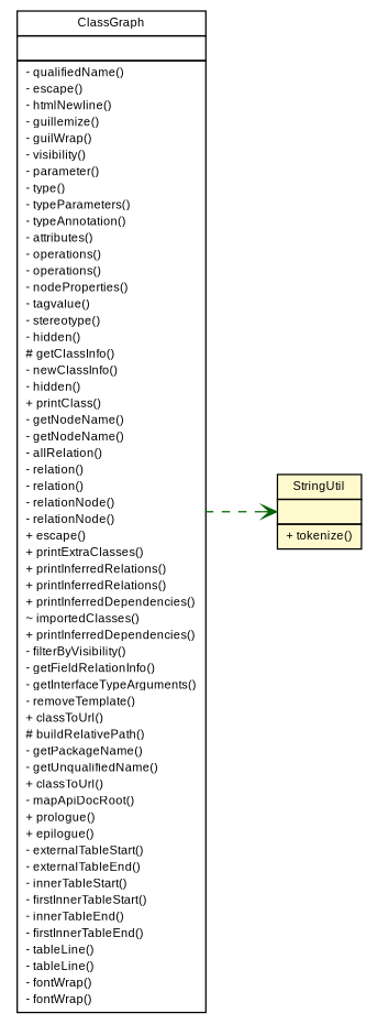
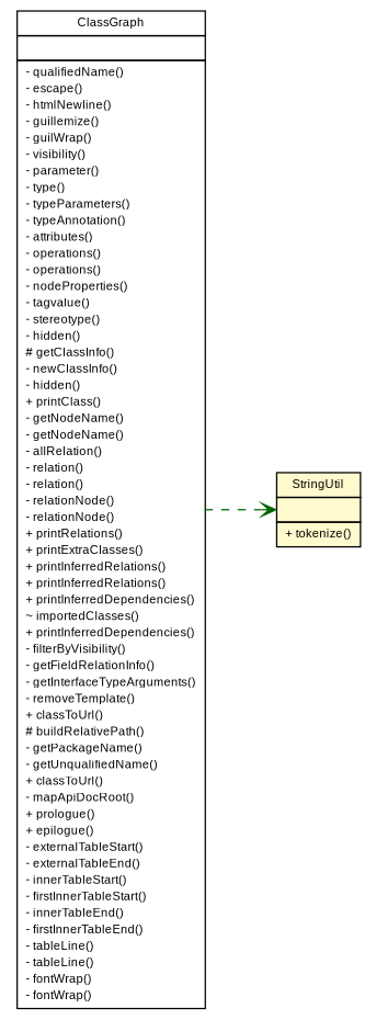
  digraph {
    nodesep=0.25
    ranksep=0.5
    rankdir=LR
    node [fontcolor=black fontname=arial fontsize=9.0 shape=plaintext]
    n1 [label=<<table title="org.umlgraph.doclet.StringUtil" border="0" cellborder="1" cellspacing="0" cellpadding="2" port="p" bgcolor="lemonChiffon" href="./StringUtil.html" target="_parent"> 		<tr><td><table border="0" cellspacing="0" cellpadding="1"> <tr><td align="center" balign="center"> StringUtil </td></tr> 		</table></td></tr> 		<tr><td><table border="0" cellspacing="0" cellpadding="1"> <tr><td align="left" balign="left">  </td></tr> 		</table></td></tr> 		<tr><td><table border="0" cellspacing="0" cellpadding="1"> <tr><td align="left" balign="left"> + tokenize() </td></tr> 		</table></td></tr> 		</table>>]
-   n2 [label=<<table title="org.umlgraph.doclet.ClassGraph" border="0" cellborder="1" cellspacing="0" cellpadding="2" port="p" href="./ClassGraph.html" target="_parent"> 		<tr><td><table border="0" cellspacing="0" cellpadding="1"> <tr><td align="center" balign="center"> ClassGraph </td></tr> 		</table></td></tr> 		<tr><td><table border="0" cellspacing="0" cellpadding="1"> <tr><td align="left" balign="left">  </td></tr> 		</table></td></tr> 		<tr><td><table border="0" cellspacing="0" cellpadding="1"> <tr><td align="left" balign="left"> - qualifiedName() </td></tr> <tr><td align="left" balign="left"> - escape() </td></tr> <tr><td align="left" balign="left"> - htmlNewline() </td></tr> <tr><td align="left" balign="left"> - guillemize() </td></tr> <tr><td align="left" balign="left"> - guilWrap() </td></tr> <tr><td align="left" balign="left"> - visibility() </td></tr> <tr><td align="left" balign="left"> - parameter() </td></tr> <tr><td align="left" balign="left"> - type() </td></tr> <tr><td align="left" balign="left"> - typeParameters() </td></tr> <tr><td align="left" balign="left"> - typeAnnotation() </td></tr> <tr><td align="left" balign="left"> - attributes() </td></tr> <tr><td align="left" balign="left"> - operations() </td></tr> <tr><td align="left" balign="left"> - operations() </td></tr> <tr><td align="left" balign="left"> - nodeProperties() </td></tr> <tr><td align="left" balign="left"> - tagvalue() </td></tr> <tr><td align="left" balign="left"> - stereotype() </td></tr> <tr><td align="left" balign="left"> - hidden() </td></tr> <tr><td align="left" balign="left"> # getClassInfo() </td></tr> <tr><td align="left" balign="left"> - newClassInfo() </td></tr> <tr><td align="left" balign="left"> - hidden() </td></tr> <tr><td align="left" balign="left"> + printClass() </td></tr> <tr><td align="left" balign="left"> - getNodeName() </td></tr> <tr><td align="left" balign="left"> - getNodeName() </td></tr> <tr><td align="left" balign="left"> - allRelation() </td></tr> <tr><td align="left" balign="left"> - relation() </td></tr> <tr><td align="left" balign="left"> - relation() </td></tr> <tr><td align="left" balign="left"> - relationNode() </td></tr> <tr><td align="left" balign="left"> - relationNode() </td></tr> <tr><td align="left" balign="left"> + escape() </td></tr> <tr><td align="left" balign="left"> + printExtraClasses() </td></tr> <tr><td align="left" balign="left"> + printInferredRelations() </td></tr> <tr><td align="left" balign="left"> + printInferredRelations() </td></tr> <tr><td align="left" balign="left"> + printInferredDependencies() </td></tr> <tr><td align="left" balign="left"> ~ importedClasses() </td></tr> <tr><td align="left" balign="left"> + printInferredDependencies() </td></tr> <tr><td align="left" balign="left"> - filterByVisibility() </td></tr> <tr><td align="left" balign="left"> - getFieldRelationInfo() </td></tr> <tr><td align="left" balign="left"> - getInterfaceTypeArguments() </td></tr> <tr><td align="left" balign="left"> - removeTemplate() </td></tr> <tr><td align="left" balign="left"> + classToUrl() </td></tr> <tr><td align="left" balign="left"> # buildRelativePath() </td></tr> <tr><td align="left" balign="left"> - getPackageName() </td></tr> <tr><td align="left" balign="left"> - getUnqualifiedName() </td></tr> <tr><td align="left" balign="left"> + classToUrl() </td></tr> <tr><td align="left" balign="left"> - mapApiDocRoot() </td></tr> <tr><td align="left" balign="left"> + prologue() </td></tr> <tr><td align="left" balign="left"> + epilogue() </td></tr> <tr><td align="left" balign="left"> - externalTableStart() </td></tr> <tr><td align="left" balign="left"> - externalTableEnd() </td></tr> <tr><td align="left" balign="left"> - innerTableStart() </td></tr> <tr><td align="left" balign="left"> - firstInnerTableStart() </td></tr> <tr><td align="left" balign="left"> - innerTableEnd() </td></tr> <tr><td align="left" balign="left"> - firstInnerTableEnd() </td></tr> <tr><td align="left" balign="left"> - tableLine() </td></tr> <tr><td align="left" balign="left"> - tableLine() </td></tr> <tr><td align="left" balign="left"> - fontWrap() </td></tr> <tr><td align="left" balign="left"> - fontWrap() </td></tr> 		</table></td></tr> 		</table>>]
+   n2 [label=<<table title="org.umlgraph.doclet.ClassGraph" border="0" cellborder="1" cellspacing="0" cellpadding="2" port="p" href="./ClassGraph.html" target="_parent"> 		<tr><td><table border="0" cellspacing="0" cellpadding="1"> <tr><td align="center" balign="center"> ClassGraph </td></tr> 		</table></td></tr> 		<tr><td><table border="0" cellspacing="0" cellpadding="1"> <tr><td align="left" balign="left">  </td></tr> 		</table></td></tr> 		<tr><td><table border="0" cellspacing="0" cellpadding="1"> <tr><td align="left" balign="left"> - qualifiedName() </td></tr> <tr><td align="left" balign="left"> - escape() </td></tr> <tr><td align="left" balign="left"> - htmlNewline() </td></tr> <tr><td align="left" balign="left"> - guillemize() </td></tr> <tr><td align="left" balign="left"> - guilWrap() </td></tr> <tr><td align="left" balign="left"> - visibility() </td></tr> <tr><td align="left" balign="left"> - parameter() </td></tr> <tr><td align="left" balign="left"> - type() </td></tr> <tr><td align="left" balign="left"> - typeParameters() </td></tr> <tr><td align="left" balign="left"> - typeAnnotation() </td></tr> <tr><td align="left" balign="left"> - attributes() </td></tr> <tr><td align="left" balign="left"> - operations() </td></tr> <tr><td align="left" balign="left"> - operations() </td></tr> <tr><td align="left" balign="left"> - nodeProperties() </td></tr> <tr><td align="left" balign="left"> - tagvalue() </td></tr> <tr><td align="left" balign="left"> - stereotype() </td></tr> <tr><td align="left" balign="left"> - hidden() </td></tr> <tr><td align="left" balign="left"> # getClassInfo() </td></tr> <tr><td align="left" balign="left"> - newClassInfo() </td></tr> <tr><td align="left" balign="left"> - hidden() </td></tr> <tr><td align="left" balign="left"> + printClass() </td></tr> <tr><td align="left" balign="left"> - getNodeName() </td></tr> <tr><td align="left" balign="left"> - getNodeName() </td></tr> <tr><td align="left" balign="left"> - allRelation() </td></tr> <tr><td align="left" balign="left"> - relation() </td></tr> <tr><td align="left" balign="left"> - relation() </td></tr> <tr><td align="left" balign="left"> - relationNode() </td></tr> <tr><td align="left" balign="left"> - relationNode() </td></tr> <tr><td align="left" balign="left"> + printRelations() </td></tr> <tr><td align="left" balign="left"> + printExtraClasses() </td></tr> <tr><td align="left" balign="left"> + printInferredRelations() </td></tr> <tr><td align="left" balign="left"> + printInferredRelations() </td></tr> <tr><td align="left" balign="left"> + printInferredDependencies() </td></tr> <tr><td align="left" balign="left"> ~ importedClasses() </td></tr> <tr><td align="left" balign="left"> + printInferredDependencies() </td></tr> <tr><td align="left" balign="left"> - filterByVisibility() </td></tr> <tr><td align="left" balign="left"> - getFieldRelationInfo() </td></tr> <tr><td align="left" balign="left"> - getInterfaceTypeArguments() </td></tr> <tr><td align="left" balign="left"> - removeTemplate() </td></tr> <tr><td align="left" balign="left"> + classToUrl() </td></tr> <tr><td align="left" balign="left"> # buildRelativePath() </td></tr> <tr><td align="left" balign="left"> - getPackageName() </td></tr> <tr><td align="left" balign="left"> - getUnqualifiedName() </td></tr> <tr><td align="left" balign="left"> + classToUrl() </td></tr> <tr><td align="left" balign="left"> - mapApiDocRoot() </td></tr> <tr><td align="left" balign="left"> + prologue() </td></tr> <tr><td align="left" balign="left"> + epilogue() </td></tr> <tr><td align="left" balign="left"> - externalTableStart() </td></tr> <tr><td align="left" balign="left"> - externalTableEnd() </td></tr> <tr><td align="left" balign="left"> - innerTableStart() </td></tr> <tr><td align="left" balign="left"> - firstInnerTableStart() </td></tr> <tr><td align="left" balign="left"> - innerTableEnd() </td></tr> <tr><td align="left" balign="left"> - firstInnerTableEnd() </td></tr> <tr><td align="left" balign="left"> - tableLine() </td></tr> <tr><td align="left" balign="left"> - tableLine() </td></tr> <tr><td align="left" balign="left"> - fontWrap() </td></tr> <tr><td align="left" balign="left"> - fontWrap() </td></tr> 		</table></td></tr> 		</table>>]
    n2 -> n1 [arrowhead=open color=darkgreen fontcolor=black fontname=arial fontsize=10.0 headport=p labelfontname=arial labelfontsize=10 style=dashed tailport=p]
  }
